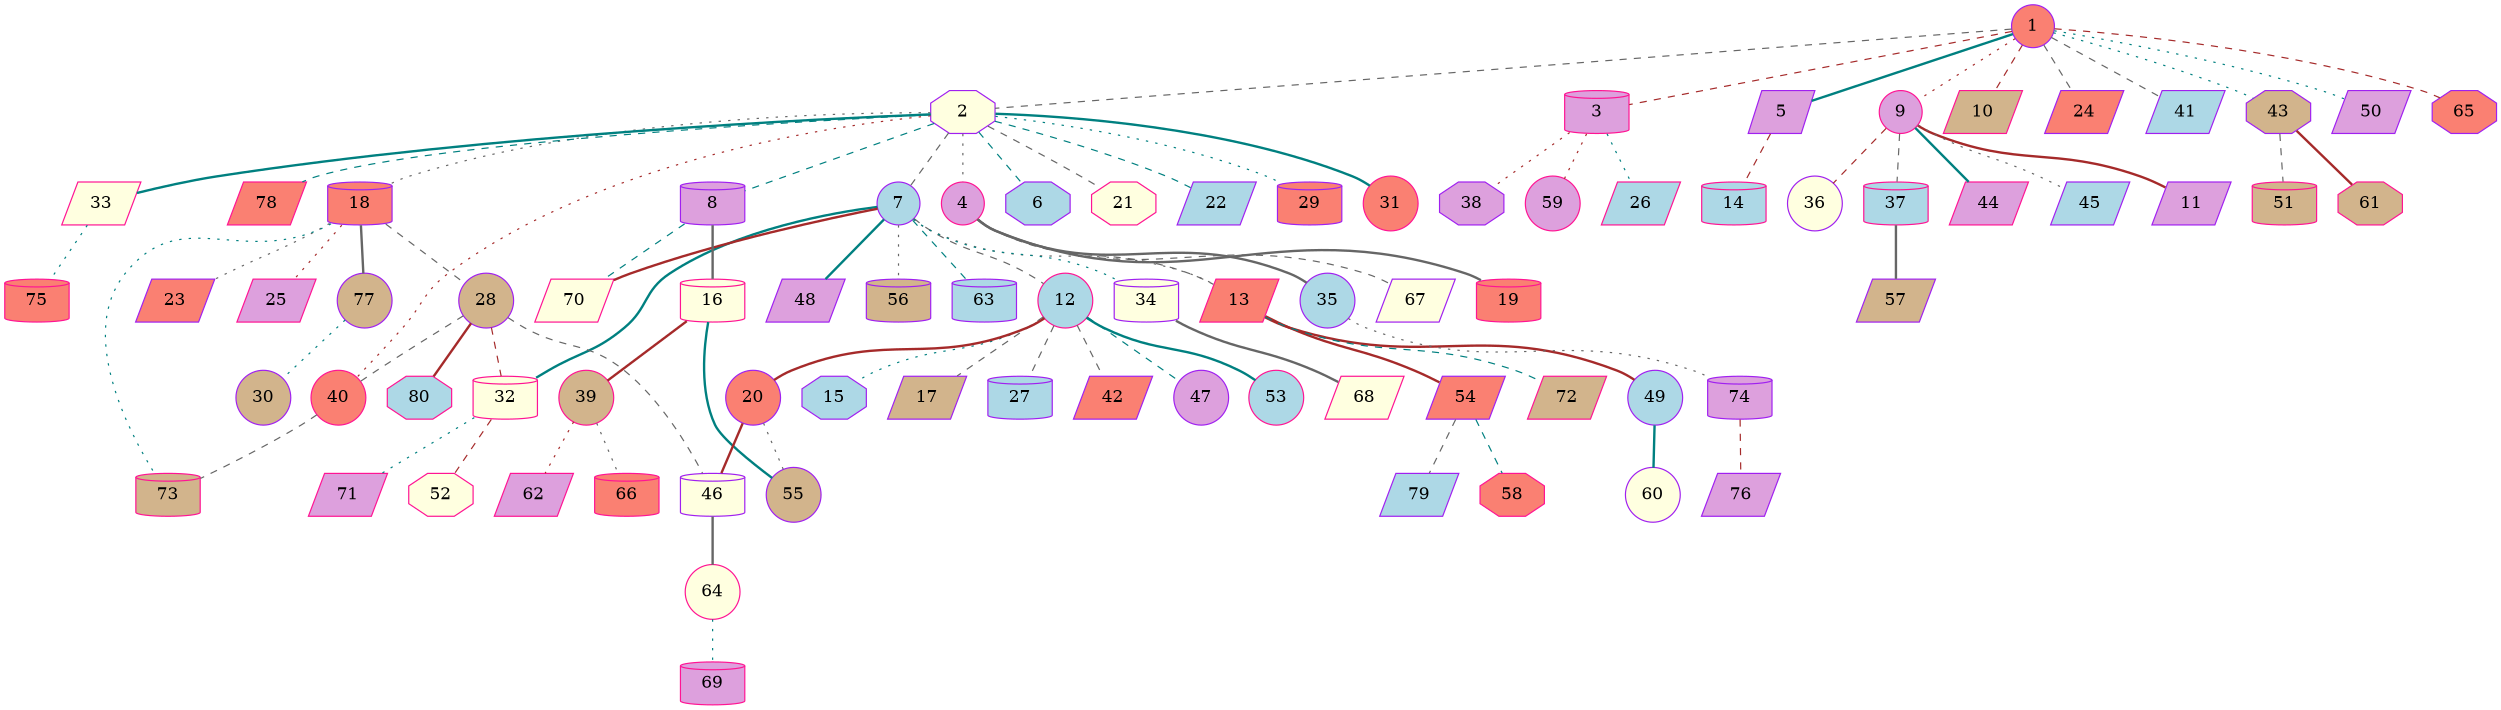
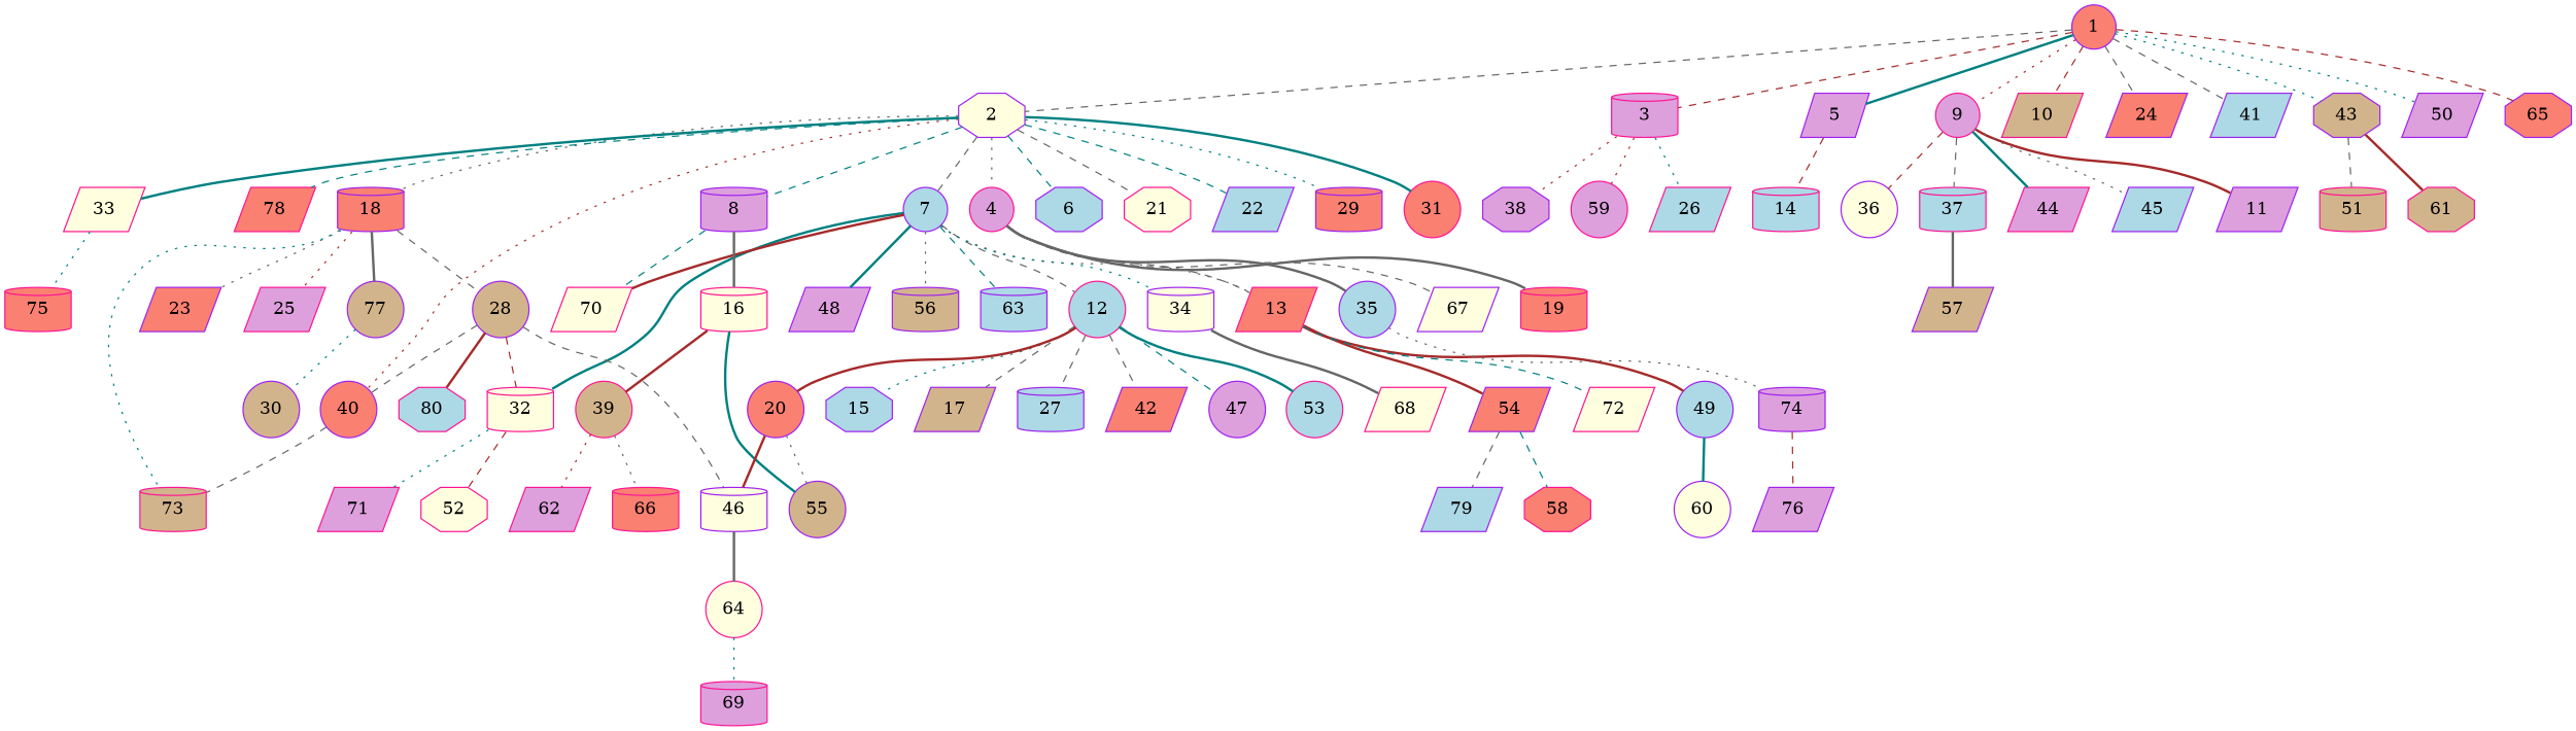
  graph {
    node [color=purple fillcolor=plum shape=parallelogram style=filled]
    edge [color=gray40 style=dashed]
    1 [fillcolor=salmon shape=circle]
    2 [fillcolor=lightyellow shape=octagon]
    3 [color=deeppink shape=cylinder]
    5
    9 [color=deeppink shape=circle]
    10 [color=deeppink fillcolor=tan]
    24 [fillcolor=salmon]
    41 [fillcolor=lightblue]
    43 [fillcolor=tan shape=octagon]
    50
    65 [fillcolor=salmon shape=octagon]
    4 [color=deeppink shape=circle]
    6 [fillcolor=lightblue shape=octagon]
    7 [fillcolor=lightblue shape=circle]
    8 [shape=cylinder]
    18 [fillcolor=salmon shape=cylinder]
    21 [color=deeppink fillcolor=lightyellow shape=octagon]
    22 [fillcolor=lightblue]
    29 [fillcolor=salmon shape=cylinder]
    31 [color=deeppink fillcolor=salmon shape=circle]
    33 [color=deeppink fillcolor=lightyellow]
-   40 [color=deeppink fillcolor=salmon shape=circle]
+   40 [fillcolor=salmon shape=circle]
    78 [color=deeppink fillcolor=salmon]
    26 [color=deeppink fillcolor=lightblue]
    38 [shape=octagon]
    59 [color=deeppink shape=circle]
    14 [color=deeppink fillcolor=lightblue shape=cylinder]
    11
    36 [fillcolor=lightyellow shape=circle]
    37 [color=deeppink fillcolor=lightblue shape=cylinder]
    44 [color=deeppink]
    45 [fillcolor=lightblue]
    51 [color=deeppink fillcolor=tan shape=cylinder]
    61 [color=deeppink fillcolor=tan shape=octagon]
    13 [color=deeppink fillcolor=salmon]
    19 [color=deeppink fillcolor=salmon shape=cylinder]
    35 [fillcolor=lightblue shape=circle]
    67 [fillcolor=lightyellow]
    12 [color=deeppink fillcolor=lightblue shape=circle]
    32 [color=deeppink fillcolor=lightyellow shape=cylinder]
    34 [fillcolor=lightyellow shape=cylinder]
    48
    56 [fillcolor=tan shape=cylinder]
    63 [fillcolor=lightblue shape=cylinder]
    70 [color=deeppink fillcolor=lightyellow]
    16 [color=deeppink fillcolor=lightyellow shape=cylinder]
    23 [fillcolor=salmon]
    25 [color=deeppink]
    28 [fillcolor=tan shape=circle]
    73 [color=deeppink fillcolor=tan shape=cylinder]
    77 [fillcolor=tan shape=circle]
    75 [color=deeppink fillcolor=salmon shape=cylinder]
    49 [fillcolor=lightblue shape=circle]
    54 [fillcolor=salmon]
-   72 [color=deeppink fillcolor=tan]
+   72 [color=deeppink fillcolor=lightyellow]
    74 [shape=cylinder]
    15 [fillcolor=lightblue shape=octagon]
    17 [fillcolor=tan]
    20 [fillcolor=salmon shape=circle]
    27 [fillcolor=lightblue shape=cylinder]
    42 [fillcolor=salmon]
    47 [shape=circle]
    53 [color=deeppink fillcolor=lightblue shape=circle]
    52 [color=deeppink fillcolor=lightyellow shape=octagon]
    71 [color=deeppink]
    68 [color=deeppink fillcolor=lightyellow]
    39 [color=deeppink fillcolor=tan shape=circle]
    55 [fillcolor=tan shape=circle]
    57 [fillcolor=tan]
    46 [fillcolor=lightyellow shape=cylinder]
    60 [fillcolor=lightyellow shape=circle]
    58 [color=deeppink fillcolor=salmon shape=octagon]
    79 [fillcolor=lightblue]
    62 [color=deeppink]
    66 [color=deeppink fillcolor=salmon shape=cylinder]
    80 [color=deeppink fillcolor=lightblue shape=octagon]
    30 [fillcolor=tan shape=circle]
    64 [color=deeppink fillcolor=lightyellow shape=circle]
    76
    69 [color=deeppink shape=cylinder]
    1 -- 2
    1 -- 3 [color=brown]
    1 -- 5 [color=teal style=bold]
    1 -- 9 [color=brown style=dotted]
    1 -- 10 [color=brown]
    1 -- 24
    1 -- 41
    1 -- 43 [color=teal style=dotted]
    1 -- 50 [color=teal style=dotted]
    1 -- 65 [color=brown]
    2 -- 4 [style=dotted]
    2 -- 6 [color=teal]
    2 -- 7
    2 -- 8 [color=teal]
    2 -- 18 [style=dotted]
    2 -- 21
    2 -- 22 [color=teal]
    2 -- 29 [color=teal style=dotted]
    2 -- 31 [color=teal style=bold]
    2 -- 33 [color=teal style=bold]
    2 -- 40 [color=brown style=dotted]
    2 -- 78 [color=teal]
    3 -- 26 [color=teal style=dotted]
    3 -- 38 [color=brown style=dotted]
    3 -- 59 [color=brown style=dotted]
    5 -- 14 [color=brown]
    9 -- 11 [color=brown style=bold]
    9 -- 36 [color=brown]
    9 -- 37
    9 -- 44 [color=teal style=bold]
    9 -- 45 [style=dotted]
    43 -- 51
    43 -- 61 [color=brown style=bold]
    4 -- 13
    4 -- 19 [style=bold]
    4 -- 35 [style=bold]
    4 -- 67
    7 -- 13 [style=dotted]
    7 -- 12
    7 -- 32 [color=teal style=bold]
    7 -- 34 [color=teal style=dotted]
    7 -- 48 [color=teal style=bold]
    7 -- 56 [style=dotted]
    7 -- 63 [color=teal]
    7 -- 70 [color=brown style=bold]
    8 -- 70 [color=teal]
    8 -- 16 [style=bold]
    18 -- 23 [style=dotted]
    18 -- 25 [color=brown style=dotted]
    18 -- 28
    18 -- 73 [color=teal style=dotted]
    18 -- 77 [style=bold]
    33 -- 75 [color=teal style=dotted]
    40 -- 73
    37 -- 57 [style=bold]
    13 -- 49 [color=brown style=bold]
    13 -- 54 [color=brown style=bold]
    13 -- 72 [color=teal]
    35 -- 74 [style=dotted]
    12 -- 15 [color=teal style=dotted]
    12 -- 17
    12 -- 20 [color=brown style=bold]
    12 -- 27
    12 -- 42
    12 -- 47 [color=teal]
    12 -- 53 [color=teal style=bold]
    32 -- 52 [color=brown]
    32 -- 71 [color=teal style=dotted]
    34 -- 68 [style=bold]
    16 -- 39 [color=brown style=bold]
    16 -- 55 [color=teal style=bold]
    28 -- 40
    28 -- 32 [color=brown]
    28 -- 46
    28 -- 80 [color=brown style=bold]
    77 -- 30 [color=teal style=dotted]
    49 -- 60 [color=teal style=bold]
    54 -- 58 [color=teal]
    54 -- 79
    74 -- 76 [color=brown]
    20 -- 55 [style=dotted]
    20 -- 46 [color=brown style=bold]
    39 -- 62 [color=brown style=dotted]
    39 -- 66 [style=dotted]
    46 -- 64 [style=bold]
    64 -- 69 [color=teal style=dotted]
  }
